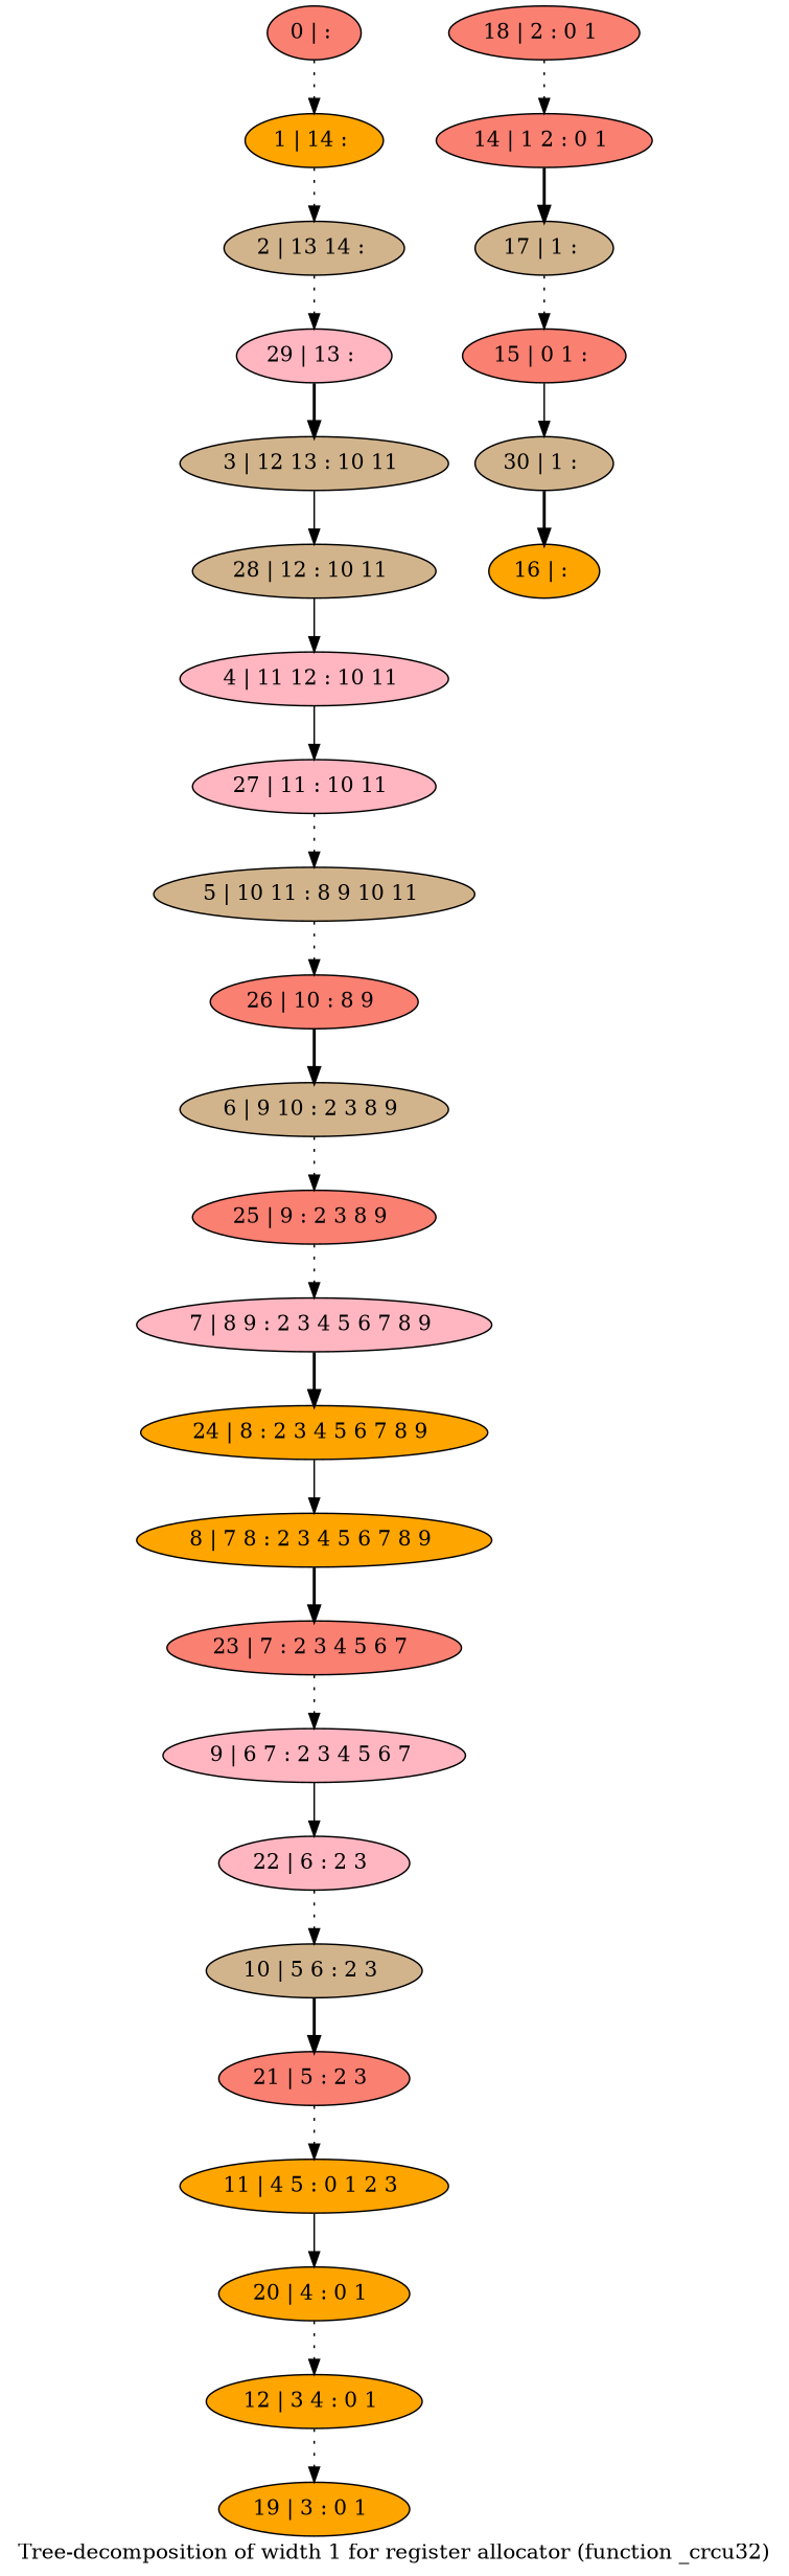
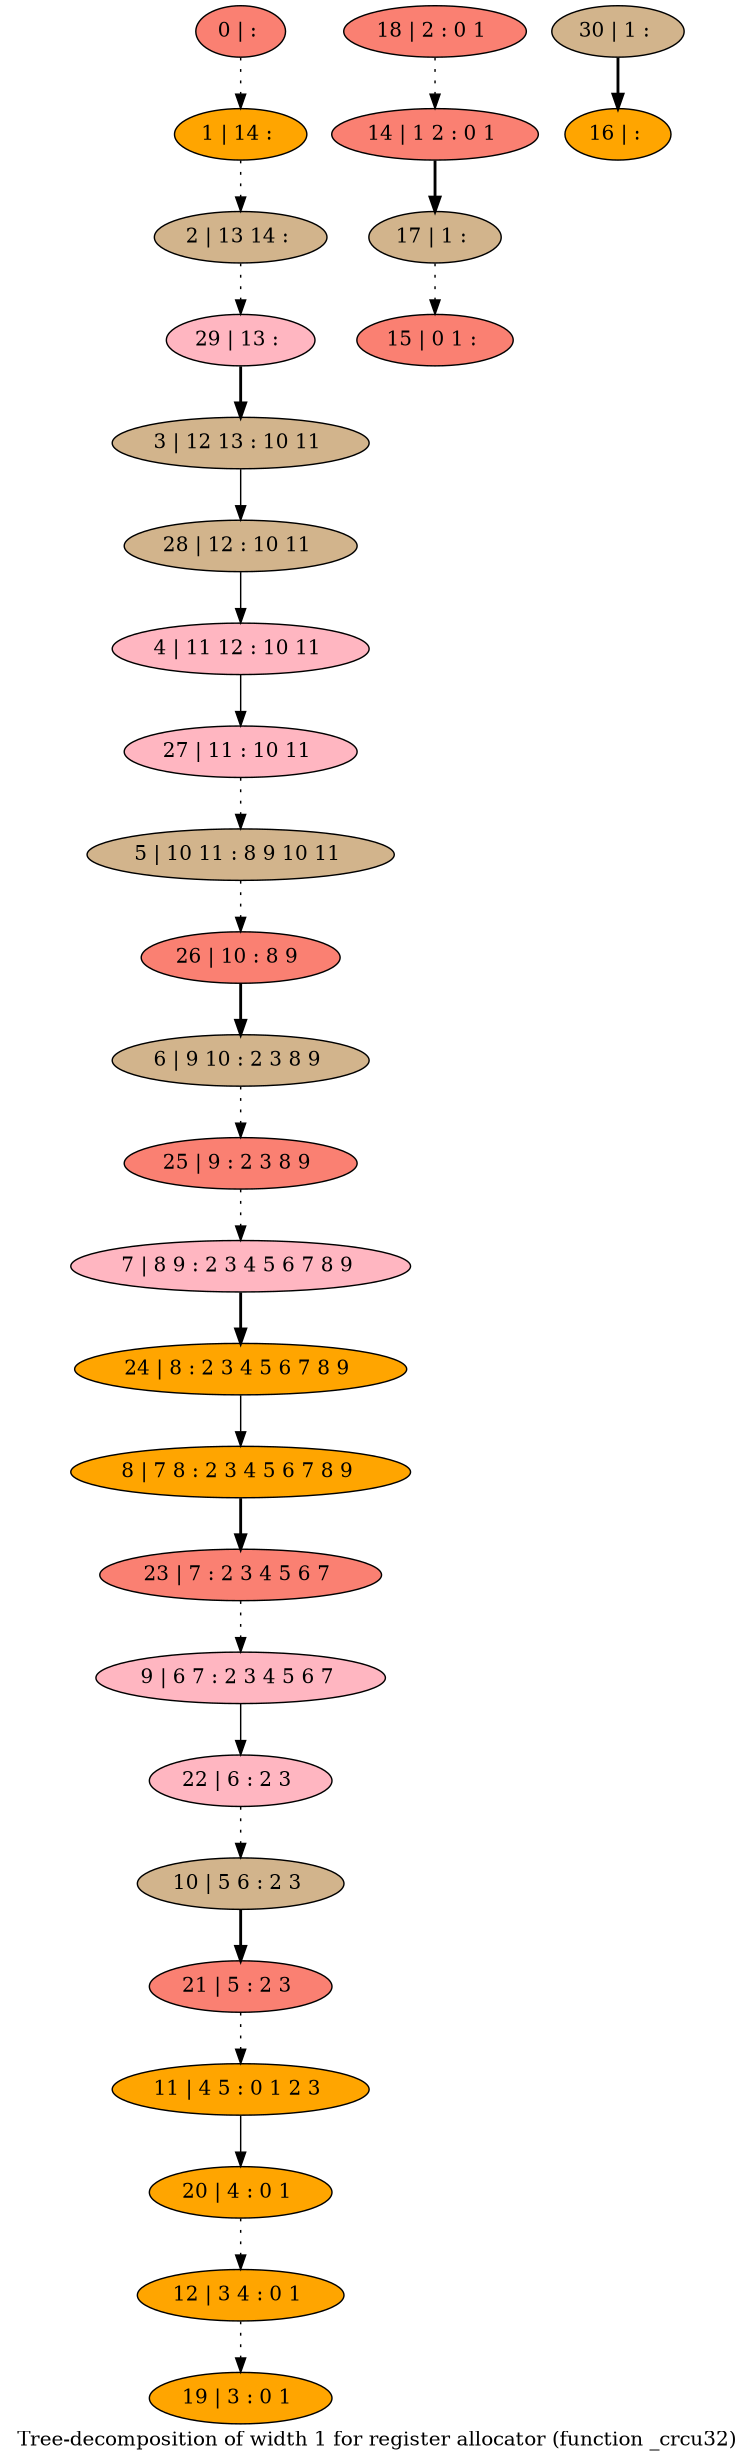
  digraph {
    label="Tree-decomposition of width 1 for register allocator (function _crcu32)"
    node [fillcolor=salmon style=filled]
    edge [style=dotted]
    n1 [label="0 | : "]
    n2 [fillcolor=orange label="1 | 14 : "]
    n3 [fillcolor=tan label="2 | 13 14 : "]
    n4 [fillcolor=lightpink label="29 | 13 : "]
    n5 [fillcolor=tan label="3 | 12 13 : 10 11 "]
    n6 [fillcolor=tan label="28 | 12 : 10 11 "]
    n7 [fillcolor=lightpink label="4 | 11 12 : 10 11 "]
    n8 [fillcolor=lightpink label="27 | 11 : 10 11 "]
    n9 [fillcolor=tan label="5 | 10 11 : 8 9 10 11 "]
    n10 [label="26 | 10 : 8 9 "]
    n11 [fillcolor=tan label="6 | 9 10 : 2 3 8 9 "]
    n12 [label="25 | 9 : 2 3 8 9 "]
    n13 [fillcolor=lightpink label="7 | 8 9 : 2 3 4 5 6 7 8 9 "]
    n14 [fillcolor=orange label="24 | 8 : 2 3 4 5 6 7 8 9 "]
    n15 [fillcolor=orange label="8 | 7 8 : 2 3 4 5 6 7 8 9 "]
    n16 [label="23 | 7 : 2 3 4 5 6 7 "]
    n17 [fillcolor=lightpink label="9 | 6 7 : 2 3 4 5 6 7 "]
    n18 [fillcolor=lightpink label="22 | 6 : 2 3 "]
    n19 [fillcolor=tan label="10 | 5 6 : 2 3 "]
    n20 [label="21 | 5 : 2 3 "]
    n21 [fillcolor=orange label="11 | 4 5 : 0 1 2 3 "]
    n22 [fillcolor=orange label="20 | 4 : 0 1 "]
    n23 [fillcolor=orange label="12 | 3 4 : 0 1 "]
    n24 [fillcolor=orange label="19 | 3 : 0 1 "]
    n25 [label="18 | 2 : 0 1 "]
    n26 [label="14 | 1 2 : 0 1 "]
    n27 [fillcolor=tan label="17 | 1 : "]
    n28 [label="15 | 0 1 : "]
    n29 [fillcolor=tan label="30 | 1 : "]
    n30 [fillcolor=orange label="16 | : "]
    n1 -> n2
    n2 -> n3
    n3 -> n4
    n4 -> n5 [style=bold]
    n5 -> n6 [style=solid]
    n6 -> n7 [style=solid]
    n7 -> n8 [style=solid]
    n8 -> n9
    n9 -> n10
    n10 -> n11 [style=bold]
    n11 -> n12
    n12 -> n13
    n13 -> n14 [style=bold]
    n14 -> n15 [style=solid]
    n15 -> n16 [style=bold]
    n16 -> n17
    n17 -> n18 [style=solid]
    n18 -> n19
    n19 -> n20 [style=bold]
    n20 -> n21
    n21 -> n22 [style=solid]
    n22 -> n23
    n23 -> n24
    n25 -> n26
    n26 -> n27 [style=bold]
    n27 -> n28
-   n28 -> n29 [style=solid]
    n29 -> n30 [style=bold]
  }
